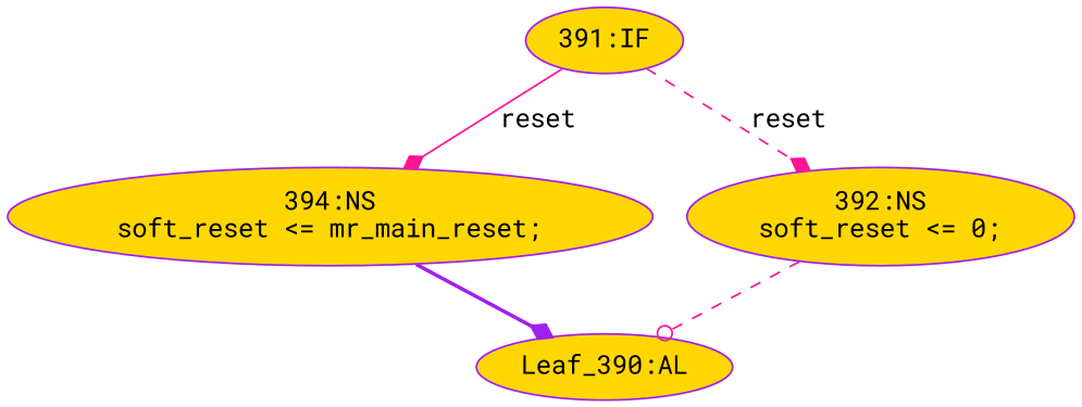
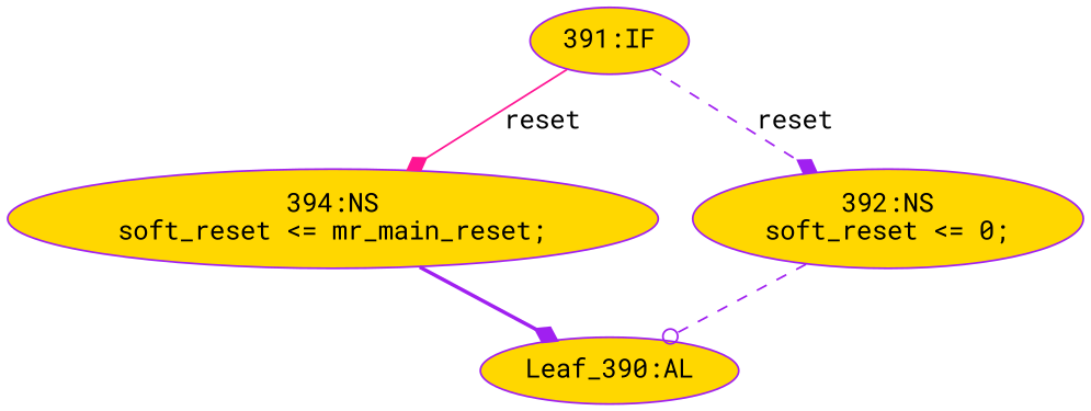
  strict digraph {
    fontname="Roboto Mono"
    node [color=purple fillcolor=gold fontname="Roboto Mono" style=filled typ=NonblockingSubstitution]
    edge [arrowhead=diamond color=purple cond="[]" fontname="Roboto Mono" lineno=None style=dashed]
    n1 [ast="<pyverilog.vparser.ast.NonblockingSubstitution object at 0x7f702a73b210>" label="394:NS\nsoft_reset <= mr_main_reset;" statements="[<pyverilog.vparser.ast.NonblockingSubstitution object at 0x7f702a73b210>]"]
    n2 [def_var="['soft_reset']" label="Leaf_390:AL" typ=""]
    n3 [ast="<pyverilog.vparser.ast.NonblockingSubstitution object at 0x7f702a73b5d0>" label="392:NS\nsoft_reset <= 0;" statements="[<pyverilog.vparser.ast.NonblockingSubstitution object at 0x7f702a73b5d0>]"]
    n4 [ast="<pyverilog.vparser.ast.IfStatement object at 0x7f702a73b710>" label="391:IF" statements="[]" typ=IfStatement]
    n1 -> n2 [style=bold]
-   n3 -> n2 [arrowhead=odot color=deeppink]
+   n3 -> n2 [arrowhead=odot]
    n4 -> n1 [color=deeppink cond="['reset']" label=reset lineno=391 style=solid]
-   n4 -> n3 [color=deeppink cond="['reset']" label=reset lineno=391]
+   n4 -> n3 [cond="['reset']" label=reset lineno=391]
  }
